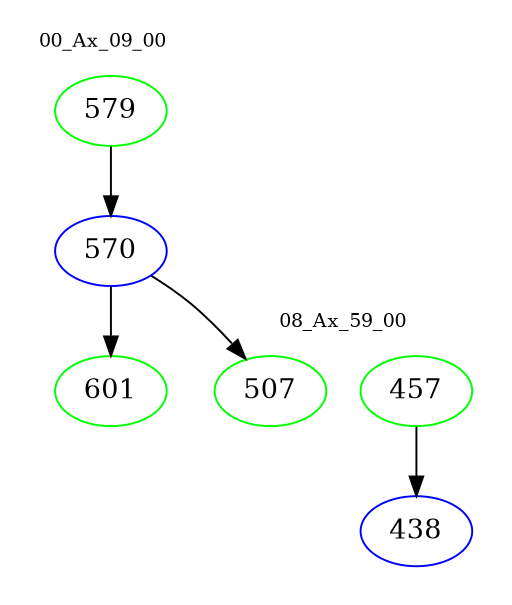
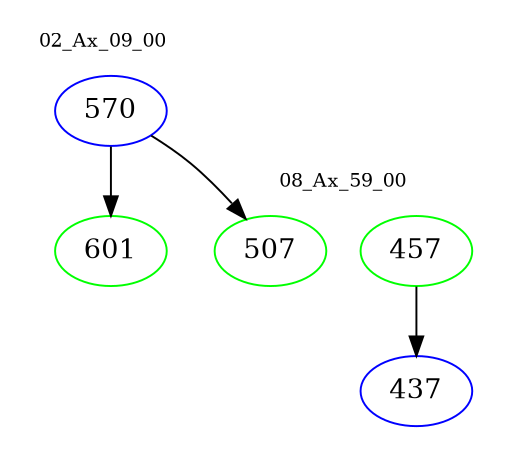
  digraph {
    node [color=green]
    edge [color=black]
-   n1 [label=579]
    n2 [color=blue label=570]
    n3 [label=601]
    n4 [label=457]
-   n5 [color=blue label=438]
+   n5 [color=blue label=437]
    n6 [label=507]
    subgraph cluster_1 {
      color=white
      fontsize=10
-     label="00_Ax_09_00"
-     n1
+     label="02_Ax_09_00"
      n2
      n3
    }
    subgraph cluster_2 {
      color=white
      fontsize=10
      label="08_Ax_59_00"
      n4
      n5
      n6
    }
-   n1 -> n2
    n2 -> n3
    n2 -> n6
    n4 -> n5
  }
